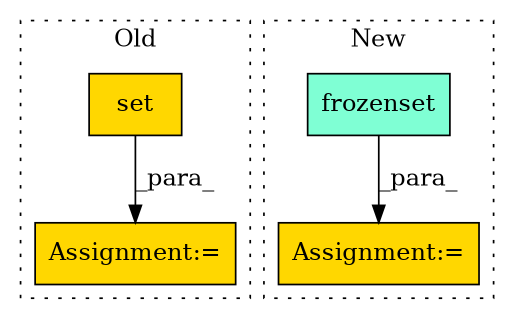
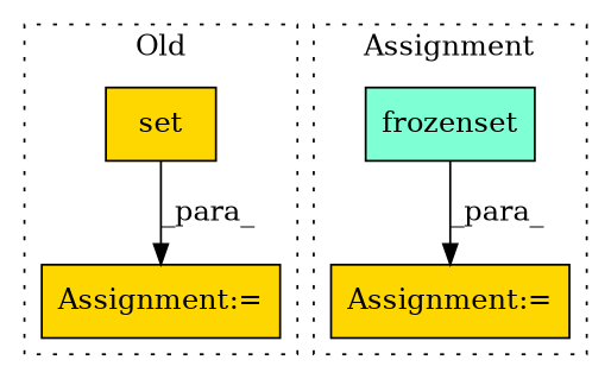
  digraph {
    node [a=32 l=1 shape=box style=filled fillcolor=gold]
    n1 [l="4,1" label=set s="1531,1576"]
    n2 [a=7 label="Assignment:=" s=1530]
    n3 [l="10,1" label=frozenset s="1624,1682" fillcolor=aquamarine]
    n4 [a=7 label="Assignment:=" s=1623]
    subgraph cluster_1 {
      label=Old
      style=dotted
      n1
      n2
    }
    subgraph cluster_2 {
-     label=New
+     label=Assignment
      style=dotted
      n3
      n4
    }
    n1 -> n2 [label=_para_]
    n3 -> n4 [label=_para_]
  }
